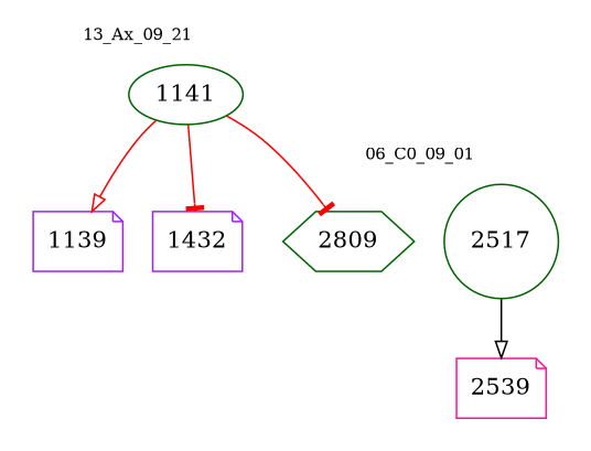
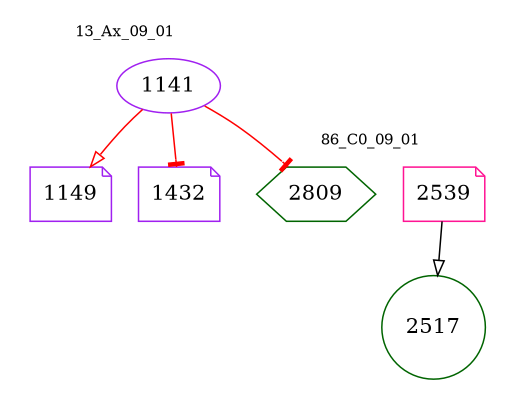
  digraph {
    node [color=purple shape=note]
    edge [arrowhead=onormal color=red]
-   n1 [color=darkgreen label=1141 shape=ellipse]
-   n2 [label=1139]
+   n1 [label=1141 shape=ellipse]
+   n2 [label=1149]
    n3 [label=1432]
    n4 [color=darkgreen label=2517 shape=circle]
    n5 [color=deeppink label=2539]
    n6 [color=darkgreen label=2809 shape=hexagon]
    subgraph cluster_1 {
      color=white
      fontsize=10
-     label="13_Ax_09_21"
+     label="13_Ax_09_01"
      n1
      n2
      n3
    }
    subgraph cluster_2 {
      color=white
      fontsize=10
-     label="06_C0_09_01"
+     label="86_C0_09_01"
      n4
      n5
      n6
    }
    n1 -> n2
    n1 -> n3 [arrowhead=tee]
    n1 -> n6 [arrowhead=tee]
-   n4 -> n5 [color=black]
+   n5 -> n4 [color=black]
  }
